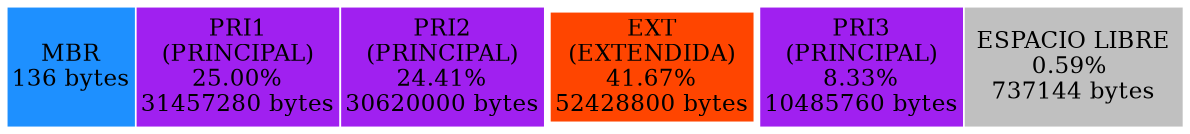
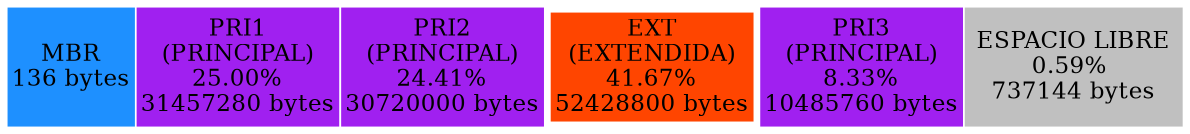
  digraph {
    nodesep=0.5
    rankdir=LR
    ranksep=2
-   n1 [label=< <table border="0" cellborder="1" color="white" cellspacing="0" > <tr> <td bgcolor = "dodgerblue"> MBR <br/>136 bytes</td> <td bgcolor = "purple">PRI1<br/> (PRINCIPAL) <br/>25.00%<br/>31457280 bytes</td> <td bgcolor = "purple">PRI2<br/> (PRINCIPAL) <br/>24.41%<br/>30620000 bytes</td> <td> <table border="0" cellborder="1" color="white" cellspacing="0" > <tr><td colspan ="0"  bgcolor = "orangered">EXT<br/> (EXTENDIDA) <br/>41.67%<br/>52428800 bytes</td></tr> </table> </td> <td bgcolor = "purple">PRI3<br/> (PRINCIPAL) <br/>8.33%<br/>10485760 bytes</td> <td bgcolor = "gray"> ESPACIO LIBRE <br/>0.59% <br/>737144 bytes</td> </tr> </table> > shape=plain]
+   n1 [label=< <table border="0" cellborder="1" color="white" cellspacing="0" > <tr> <td bgcolor = "dodgerblue"> MBR <br/>136 bytes</td> <td bgcolor = "purple">PRI1<br/> (PRINCIPAL) <br/>25.00%<br/>31457280 bytes</td> <td bgcolor = "purple">PRI2<br/> (PRINCIPAL) <br/>24.41%<br/>30720000 bytes</td> <td> <table border="0" cellborder="1" color="white" cellspacing="0" > <tr><td colspan ="0"  bgcolor = "orangered">EXT<br/> (EXTENDIDA) <br/>41.67%<br/>52428800 bytes</td></tr> </table> </td> <td bgcolor = "purple">PRI3<br/> (PRINCIPAL) <br/>8.33%<br/>10485760 bytes</td> <td bgcolor = "gray"> ESPACIO LIBRE <br/>0.59% <br/>737144 bytes</td> </tr> </table> > shape=plain]
  }
